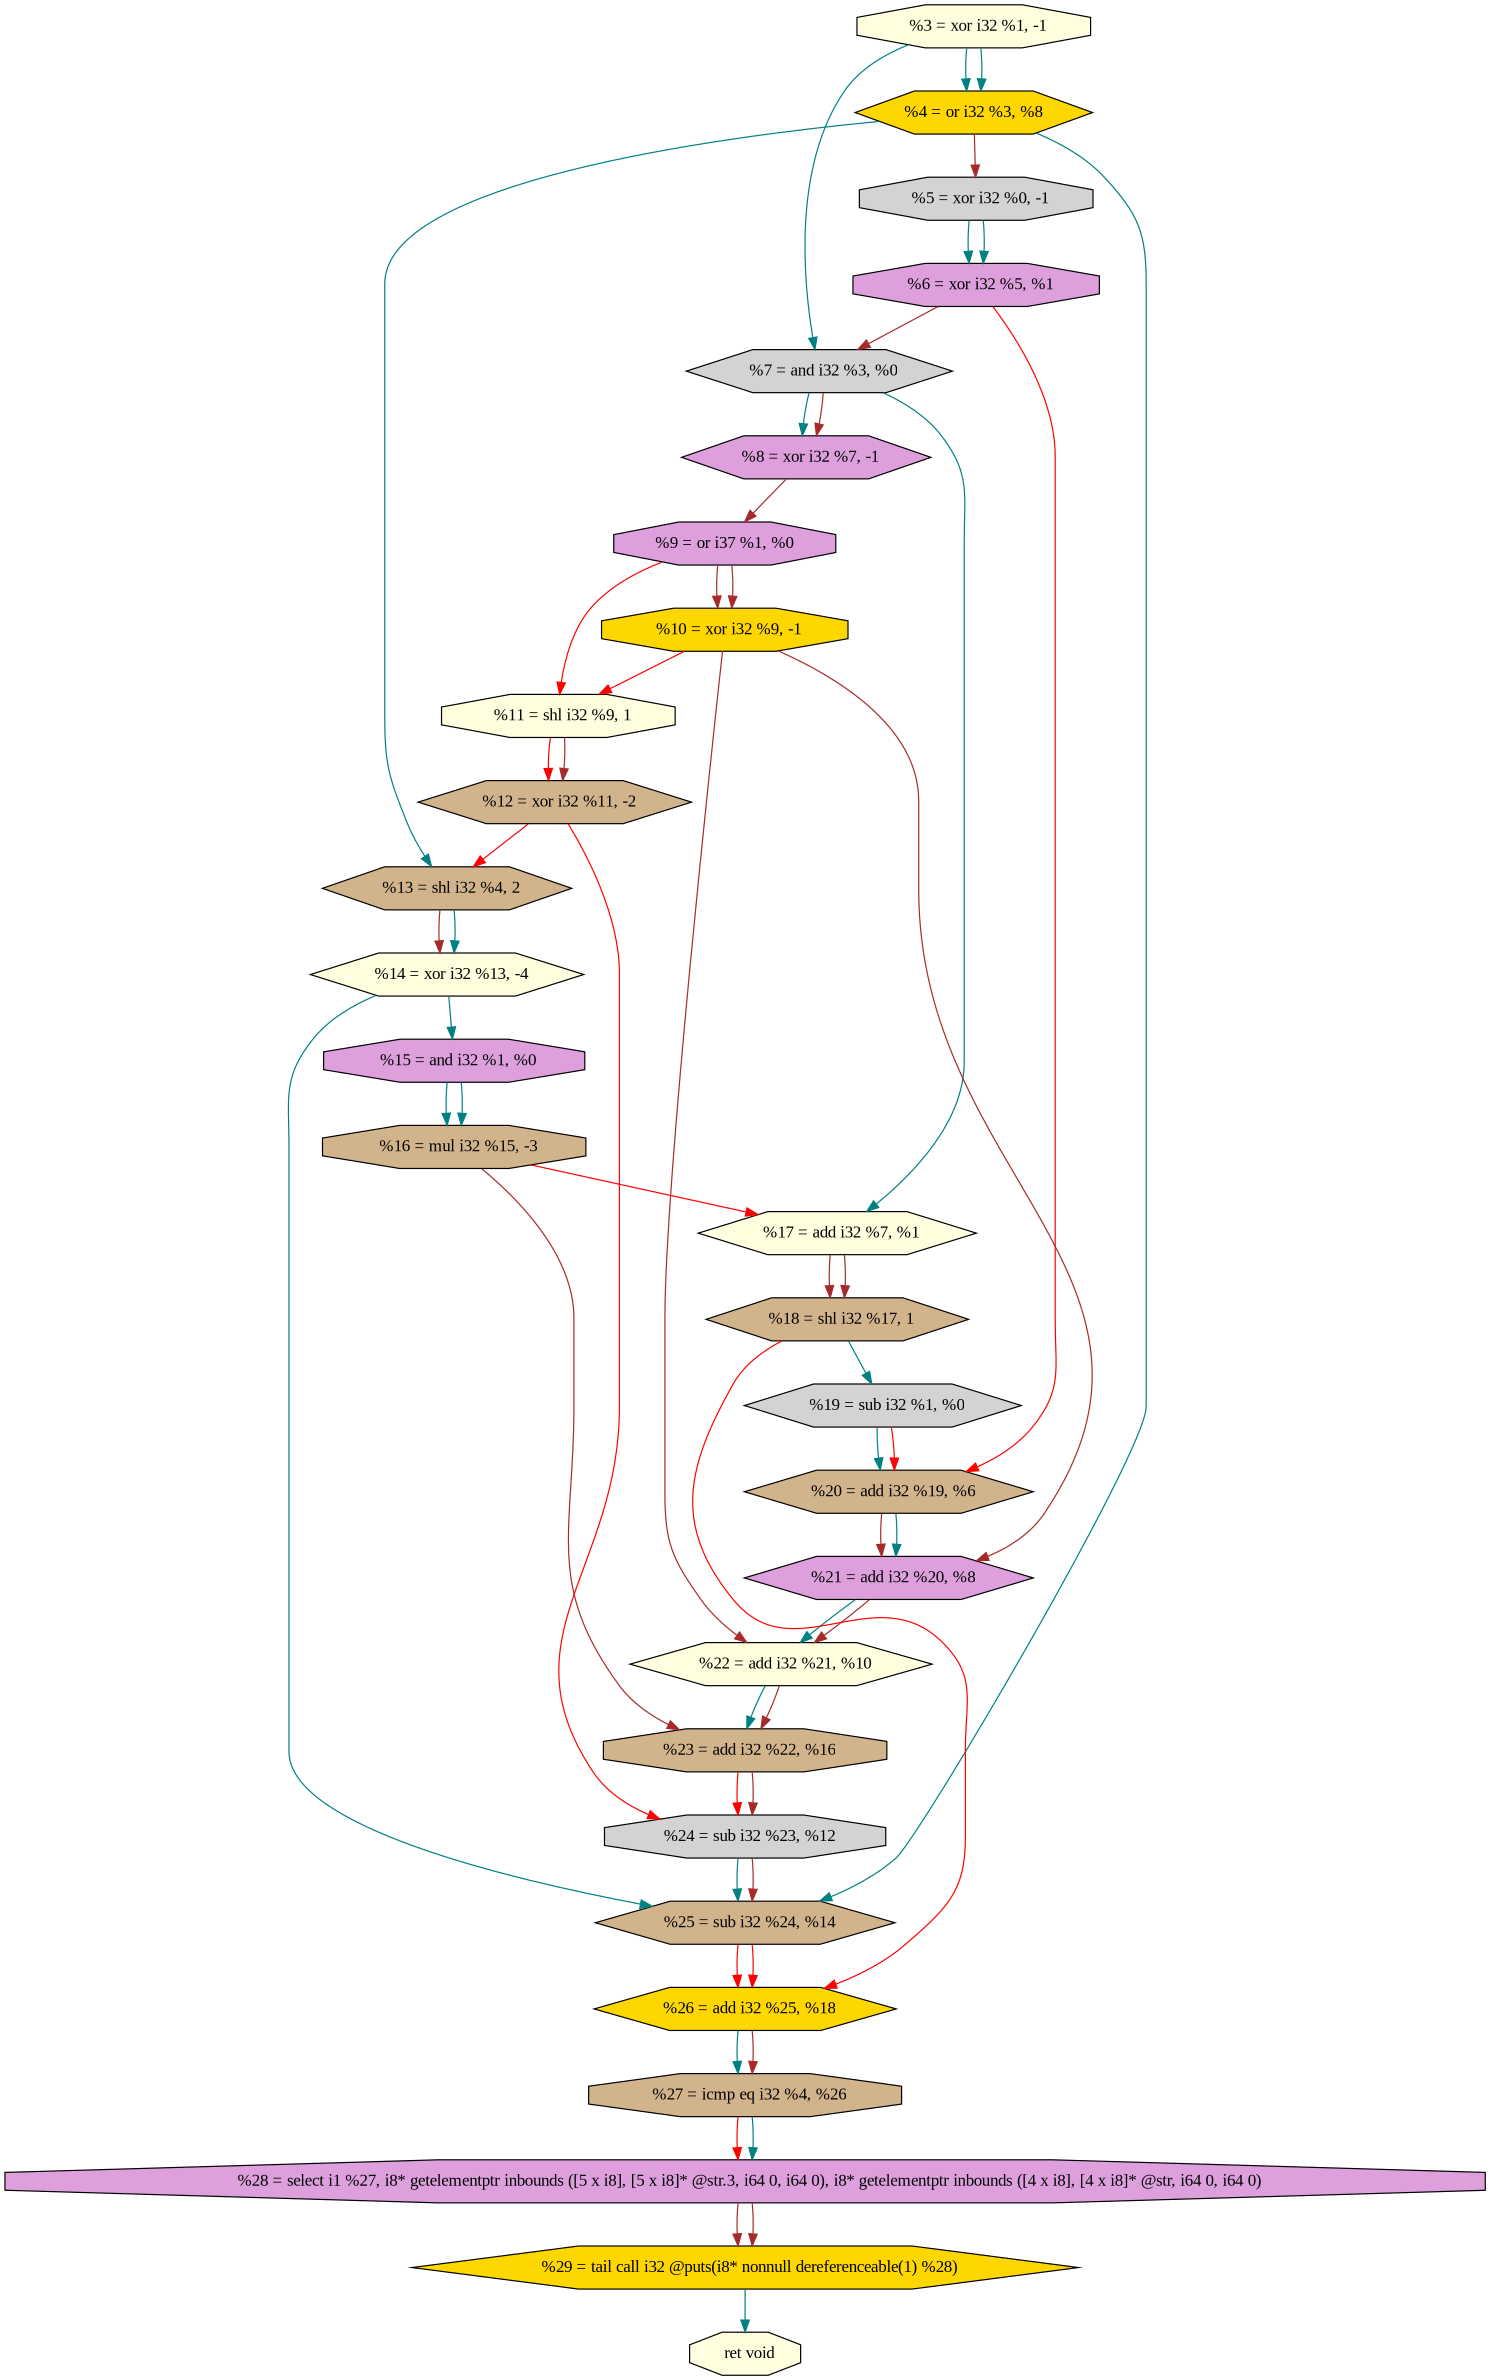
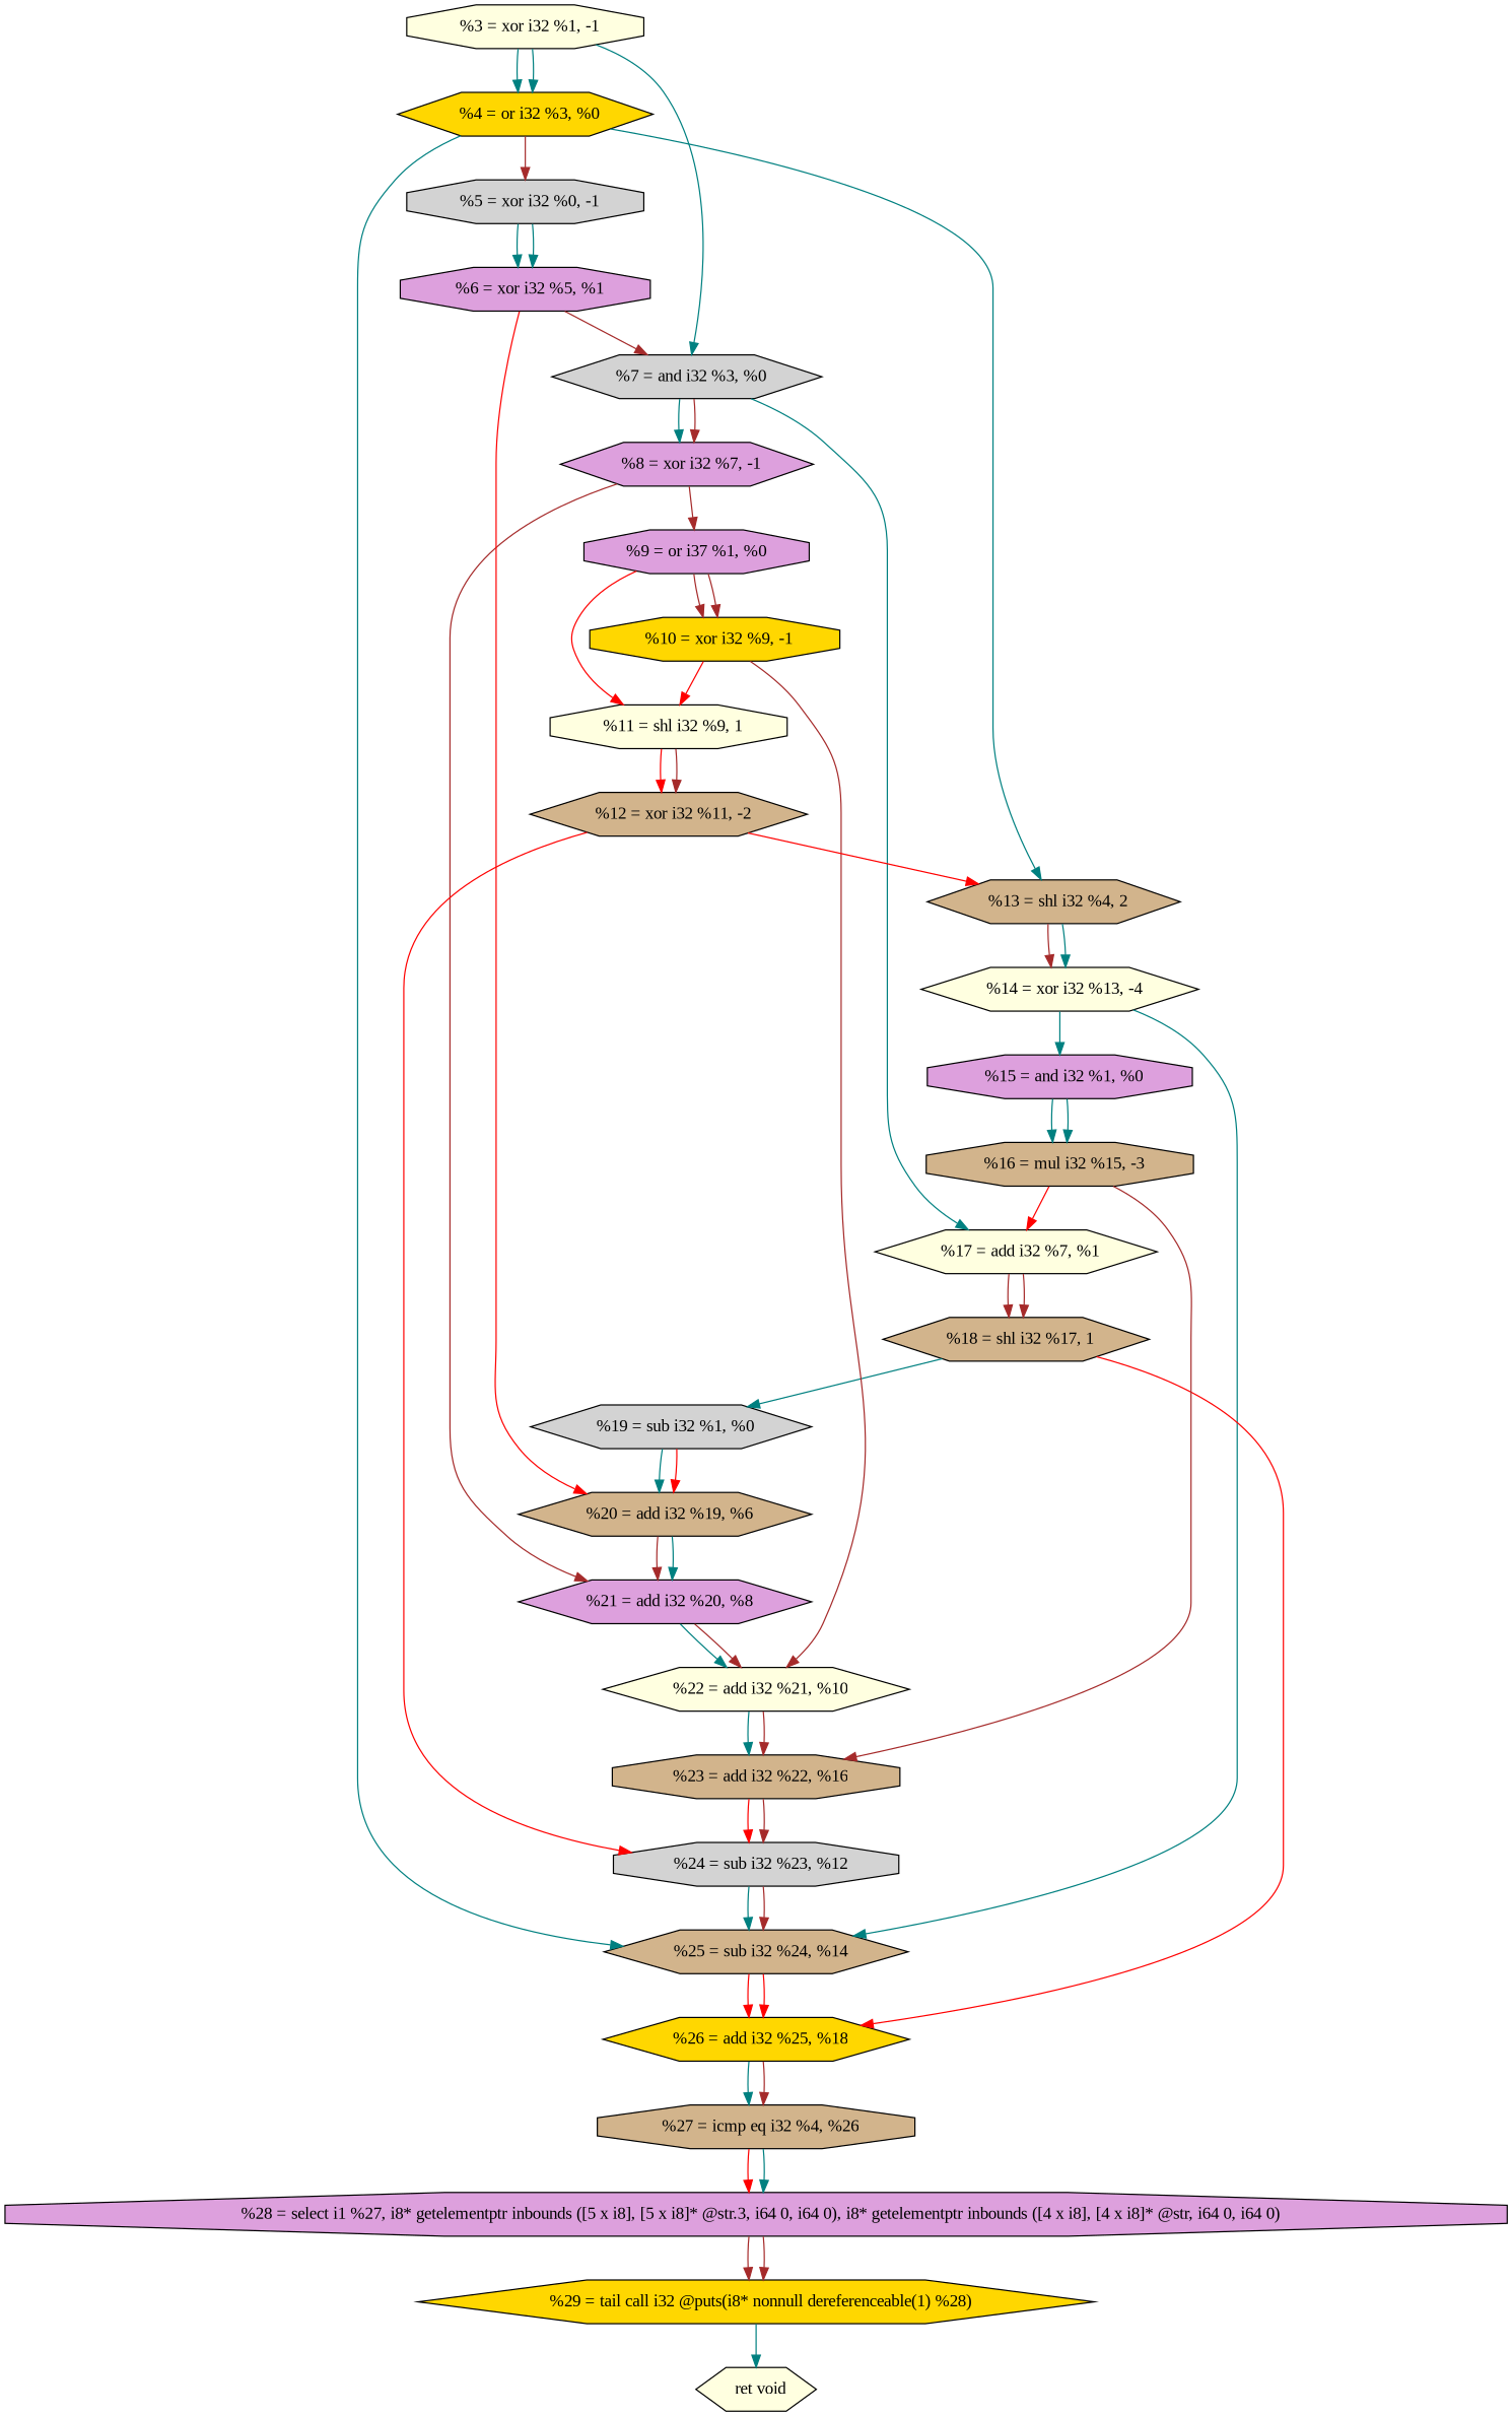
  digraph {
    fontname="Liberation Serif"
    node [fillcolor=tan fontname="Liberation Serif" shape=hexagon style=filled]
    edge [color=teal fontname="Liberation Serif"]
    n1 [fillcolor=lightyellow label="  %3 = xor i32 %1, -1" shape=octagon]
-   n2 [fillcolor=gold label="%4 = or i32 %3, %8"]
+   n2 [fillcolor=gold label="  %4 = or i32 %3, %0"]
    n3 [fillcolor=lightgrey label="  %7 = and i32 %3, %0"]
    n4 [fillcolor=lightgrey label="  %5 = xor i32 %0, -1" shape=octagon]
    n5 [label="  %13 = shl i32 %4, 2"]
    n6 [label="  %25 = sub i32 %24, %14"]
    n7 [fillcolor=plum label="  %8 = xor i32 %7, -1"]
    n8 [fillcolor=lightyellow label="  %17 = add i32 %7, %1"]
    n9 [fillcolor=plum label="  %6 = xor i32 %5, %1" shape=octagon]
    n10 [fillcolor=lightyellow label="  %14 = xor i32 %13, -4"]
    n11 [label="  %27 = icmp eq i32 %4, %26" shape=octagon]
    n12 [fillcolor=plum label="  %28 = select i1 %27, i8* getelementptr inbounds ([5 x i8], [5 x i8]* @str.3, i64 0, i64 0), i8* getelementptr inbounds ([4 x i8], [4 x i8]* @str, i64 0, i64 0)" shape=octagon]
    n13 [label="  %20 = add i32 %19, %6"]
    n14 [fillcolor=plum label="  %21 = add i32 %20, %8"]
    n15 [fillcolor=plum label="%9 = or i37 %1, %0" shape=octagon]
    n16 [label="  %18 = shl i32 %17, 1"]
    n17 [fillcolor=gold label="  %10 = xor i32 %9, -1" shape=octagon]
    n18 [fillcolor=lightyellow label="  %11 = shl i32 %9, 1" shape=octagon]
    n19 [fillcolor=lightyellow label="  %22 = add i32 %21, %10"]
    n20 [label="  %12 = xor i32 %11, -2"]
    n21 [label="  %23 = add i32 %22, %16" shape=octagon]
    n22 [fillcolor=lightgrey label="  %24 = sub i32 %23, %12" shape=octagon]
    n23 [fillcolor=plum label="  %15 = and i32 %1, %0" shape=octagon]
    n24 [label="  %16 = mul i32 %15, -3" shape=octagon]
    n25 [fillcolor=gold label="  %26 = add i32 %25, %18"]
    n26 [fillcolor=lightgrey label="  %19 = sub i32 %1, %0"]
    n27 [fillcolor=gold label="  %29 = tail call i32 @puts(i8* nonnull dereferenceable(1) %28)"]
-   n28 [fillcolor=lightyellow label="  ret void" shape=octagon]
+   n28 [fillcolor=lightyellow label="  ret void"]
    n1 -> n2
    n1 -> n2
    n1 -> n3
    n2 -> n4 [color=brown]
    n2 -> n5
    n2 -> n6
    n3 -> n7
    n3 -> n7 [color=brown]
    n3 -> n8
    n4 -> n9
    n4 -> n9
    n5 -> n10 [color=brown]
    n5 -> n10
    n6 -> n25 [color=red]
    n6 -> n25 [color=red]
-   n17 -> n14 [color=brown]
+   n7 -> n14 [color=brown]
    n7 -> n15 [color=brown]
    n8 -> n16 [color=brown]
    n8 -> n16 [color=brown]
    n9 -> n3 [color=brown]
    n9 -> n13 [color=red]
    n10 -> n6
    n10 -> n23
    n11 -> n12 [color=red]
    n11 -> n12
    n12 -> n27 [color=brown]
    n12 -> n27 [color=brown]
    n13 -> n14 [color=brown]
    n13 -> n14
    n14 -> n19
    n14 -> n19 [color=brown]
    n15 -> n17 [color=brown]
    n15 -> n17 [color=brown]
    n15 -> n18 [color=red]
    n16 -> n25 [color=red]
    n16 -> n26
    n17 -> n18 [color=red]
    n17 -> n19 [color=brown]
    n18 -> n20 [color=red]
    n18 -> n20 [color=brown]
    n19 -> n21
    n19 -> n21 [color=brown]
    n20 -> n5 [color=red]
    n20 -> n22 [color=red]
    n21 -> n22 [color=red]
    n21 -> n22 [color=brown]
    n22 -> n6
    n22 -> n6 [color=brown]
    n23 -> n24
    n23 -> n24
    n24 -> n8 [color=red]
    n24 -> n21 [color=brown]
    n25 -> n11
    n25 -> n11 [color=brown]
    n26 -> n13
    n26 -> n13 [color=red]
    n27 -> n28
  }
